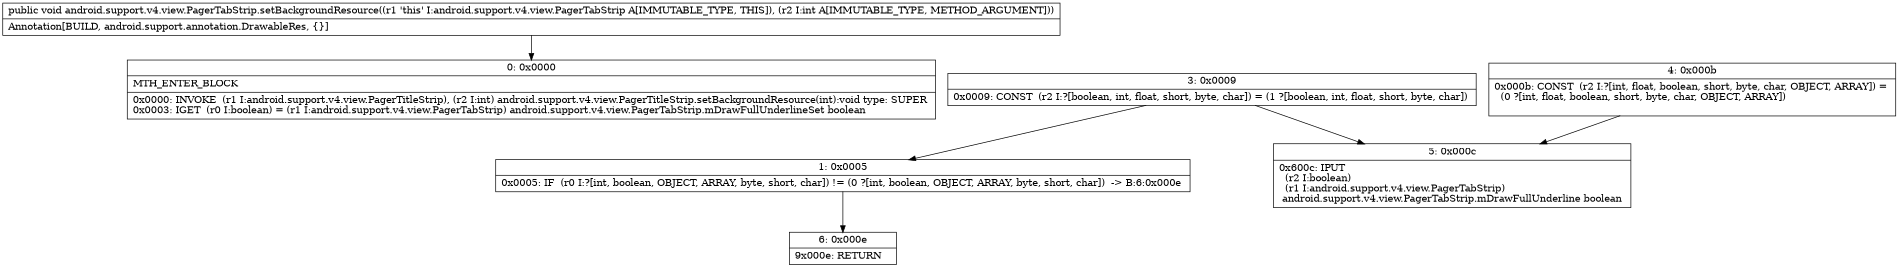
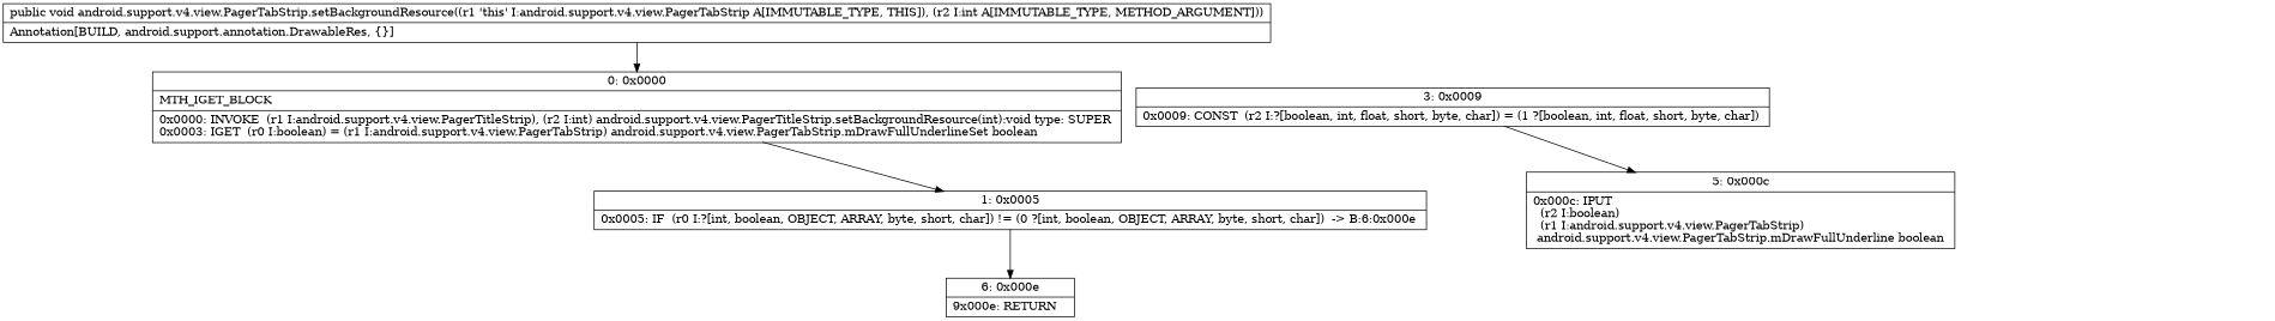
  digraph {
    node [shape=record]
-   n1 [label="{0\:\ 0x0000|MTH_ENTER_BLOCK\l|0x0000: INVOKE  (r1 I:android.support.v4.view.PagerTitleStrip), (r2 I:int) android.support.v4.view.PagerTitleStrip.setBackgroundResource(int):void type: SUPER \l0x0003: IGET  (r0 I:boolean) = (r1 I:android.support.v4.view.PagerTabStrip) android.support.v4.view.PagerTabStrip.mDrawFullUnderlineSet boolean \l}"]
+   n1 [label="{0\:\ 0x0000|MTH_IGET_BLOCK\l|0x0000: INVOKE  (r1 I:android.support.v4.view.PagerTitleStrip), (r2 I:int) android.support.v4.view.PagerTitleStrip.setBackgroundResource(int):void type: SUPER \l0x0003: IGET  (r0 I:boolean) = (r1 I:android.support.v4.view.PagerTabStrip) android.support.v4.view.PagerTabStrip.mDrawFullUnderlineSet boolean \l}"]
    n2 [label="{1\:\ 0x0005|0x0005: IF  (r0 I:?[int, boolean, OBJECT, ARRAY, byte, short, char]) != (0 ?[int, boolean, OBJECT, ARRAY, byte, short, char])  \-\> B:6:0x000e \l}"]
    n3 [label="{6\:\ 0x000e|9x000e: RETURN   \l}"]
    n4 [label="{3\:\ 0x0009|0x0009: CONST  (r2 I:?[boolean, int, float, short, byte, char]) = (1 ?[boolean, int, float, short, byte, char]) \l}"]
-   n5 [label="{5\:\ 0x000c|0x600c: IPUT  \l  (r2 I:boolean)\l  (r1 I:android.support.v4.view.PagerTabStrip)\l android.support.v4.view.PagerTabStrip.mDrawFullUnderline boolean \l}"]
-   n6 [label="{4\:\ 0x000b|0x000b: CONST  (r2 I:?[int, float, boolean, short, byte, char, OBJECT, ARRAY]) = \l  (0 ?[int, float, boolean, short, byte, char, OBJECT, ARRAY])\l \l}"]
+   n5 [label="{5\:\ 0x000c|0x000c: IPUT  \l  (r2 I:boolean)\l  (r1 I:android.support.v4.view.PagerTabStrip)\l android.support.v4.view.PagerTabStrip.mDrawFullUnderline boolean \l}"]
    n7 [label="{public void android.support.v4.view.PagerTabStrip.setBackgroundResource((r1 'this' I:android.support.v4.view.PagerTabStrip A[IMMUTABLE_TYPE, THIS]), (r2 I:int A[IMMUTABLE_TYPE, METHOD_ARGUMENT]))  | Annotation[BUILD, android.support.annotation.DrawableRes, \{\}]\l}"]
-   n4 -> n2
+   n1 -> n2
    n2 -> n3
    n4 -> n5
-   n6 -> n5
    n7 -> n1
  }
